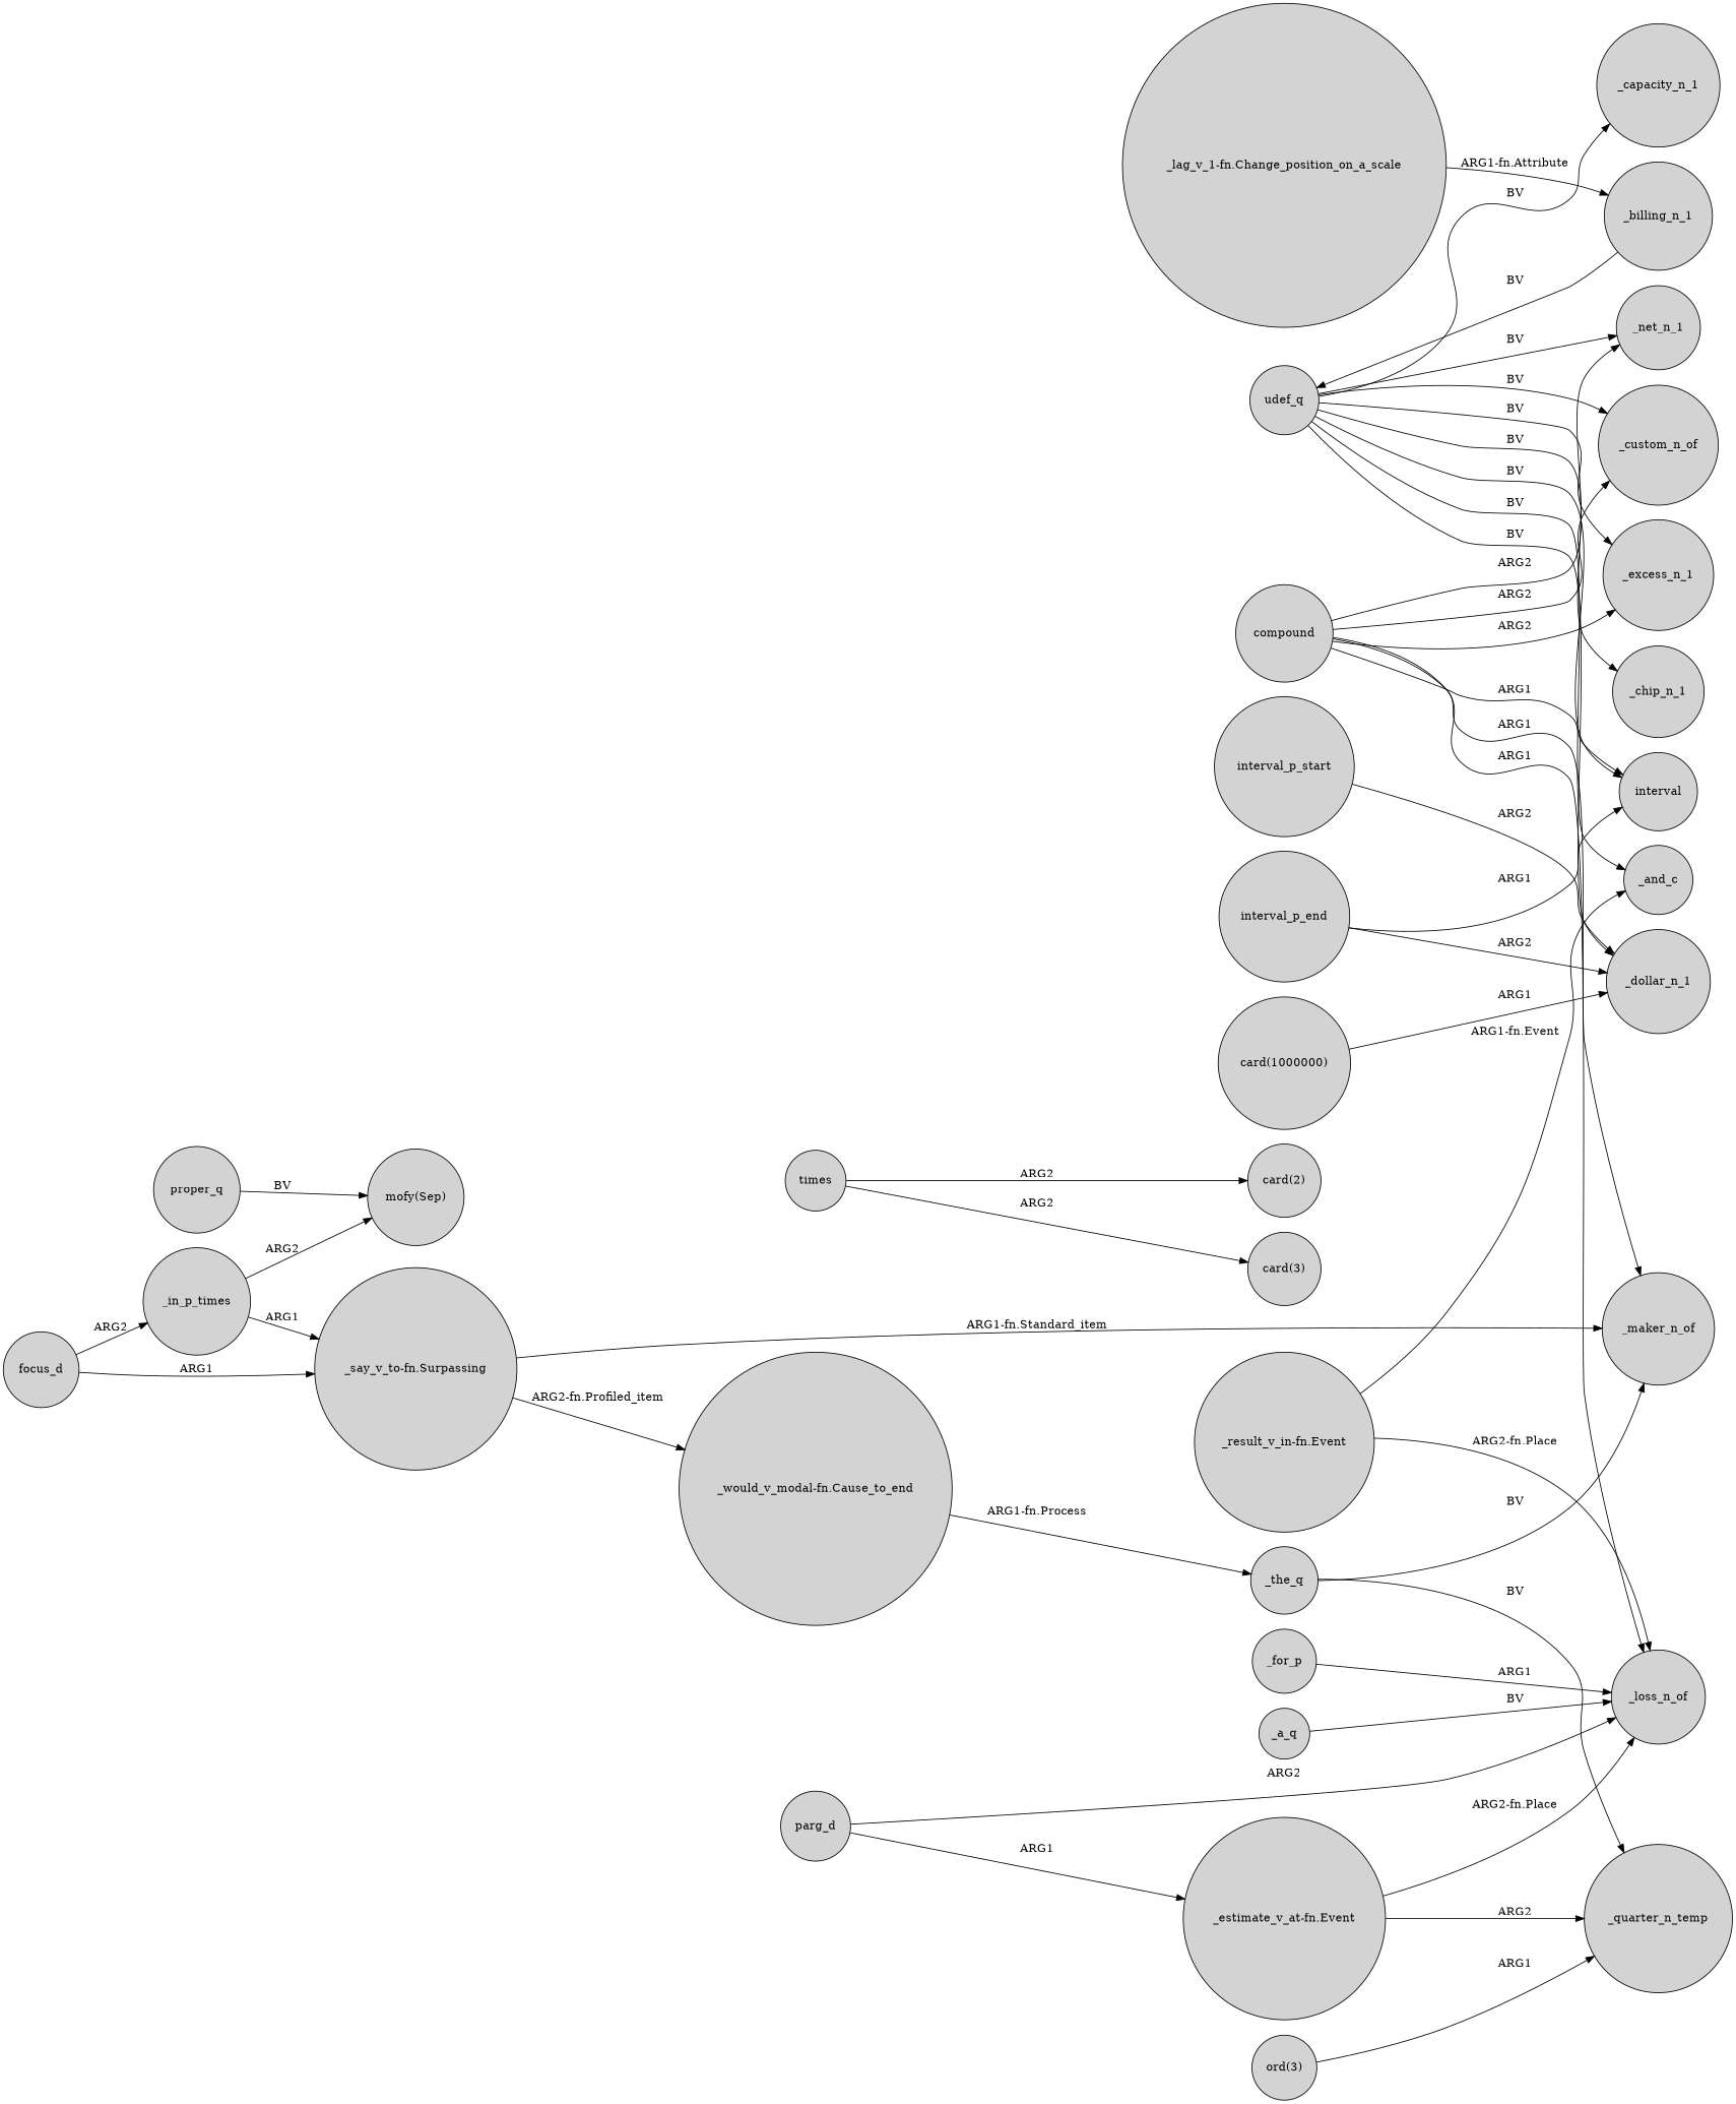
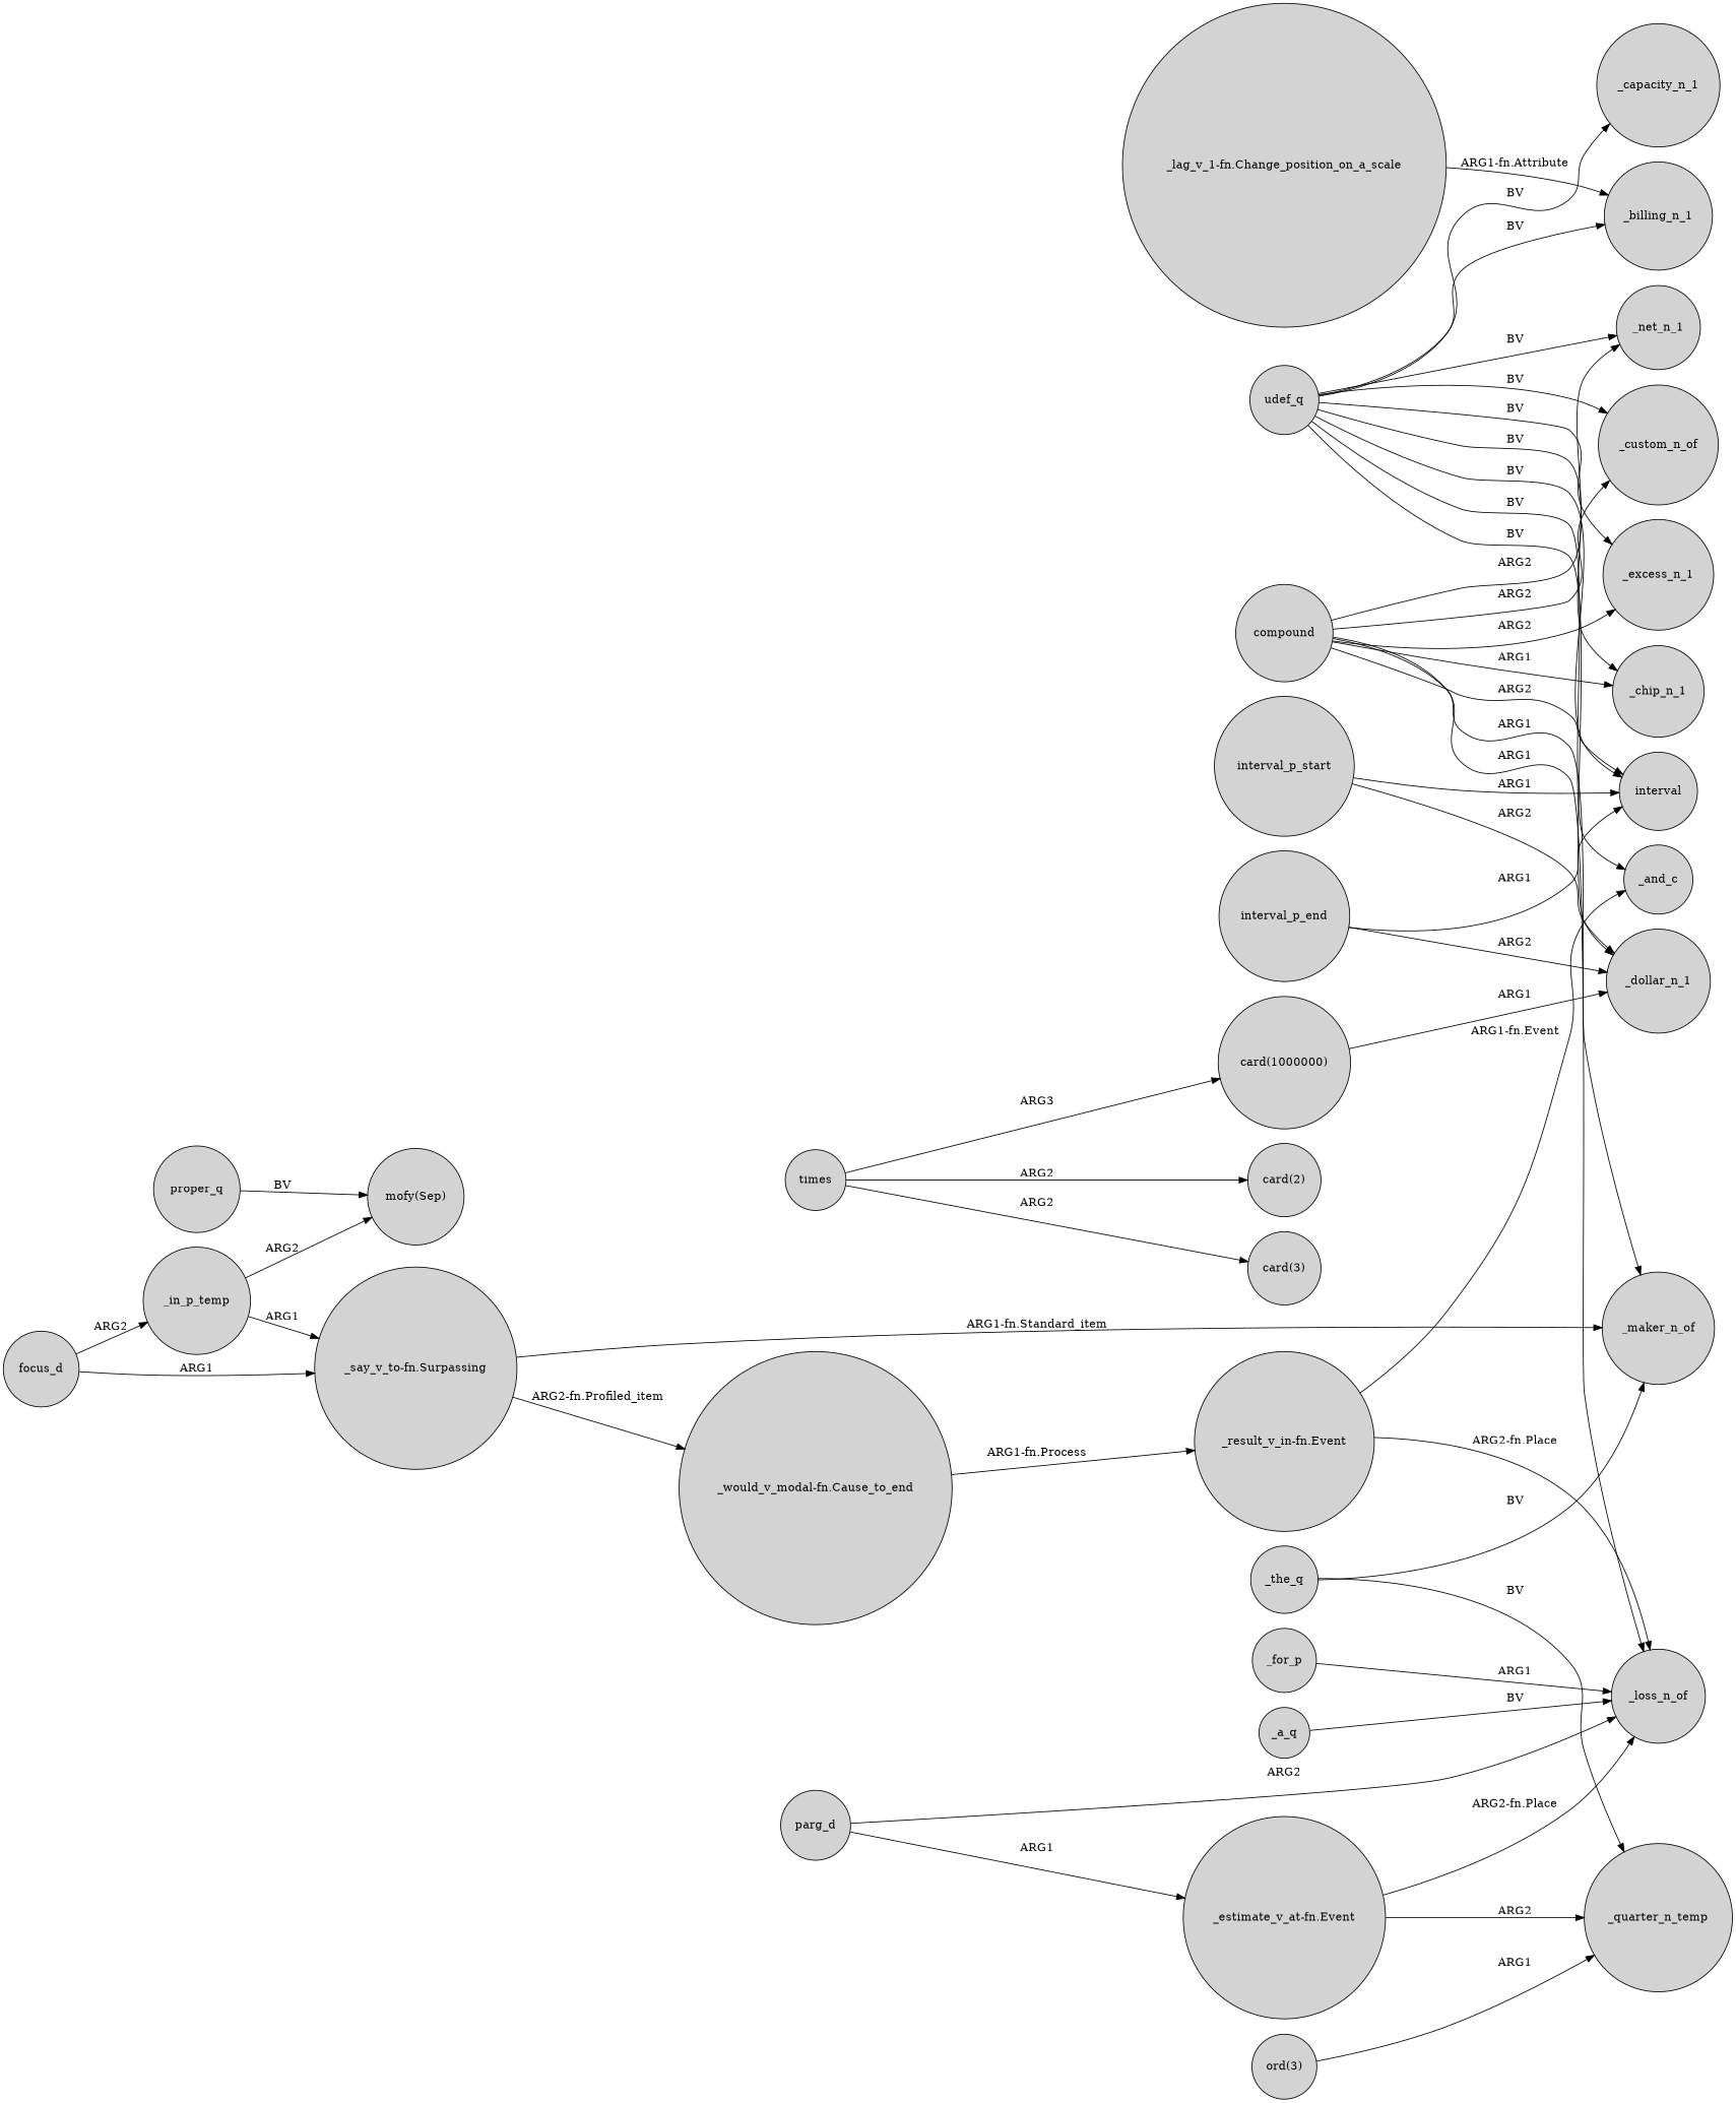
  digraph {
    rankdir=LR
    node [shape=circle style=filled]
-   _in_p_temp [label=_in_p_times]
+   _in_p_temp
    "mofy(Sep)"
    "_say_v_to-fn.Surpassing"
    _maker_n_of
    "_would_v_modal-fn.Cause_to_end"
    compound
    interval
    _chip_n_1
    _loss_n_of
    _net_n_1
    _excess_n_1
    _custom_n_of
    interval_p_start
    _dollar_n_1
    "_result_v_in-fn.Event"
    focus_d
    udef_q
    _capacity_n_1
    _billing_n_1
    _and_c
    _a_q
    "_estimate_v_at-fn.Event"
    _quarter_n_temp
    interval_p_end
    "ord(3)"
    _for_p
    proper_q
    times
    "card(3)"
    "card(1000000)"
    "card(2)"
    _the_q
    "_lag_v_1-fn.Change_position_on_a_scale"
    parg_d
    _in_p_temp -> "mofy(Sep)" [label=ARG2]
    _in_p_temp -> "_say_v_to-fn.Surpassing" [label=ARG1]
    "_say_v_to-fn.Surpassing" -> _maker_n_of [label="ARG1-fn.Standard_item"]
    "_say_v_to-fn.Surpassing" -> "_would_v_modal-fn.Cause_to_end" [label="ARG2-fn.Profiled_item"]
-   "_would_v_modal-fn.Cause_to_end" -> _the_q [label="ARG1-fn.Process"]
+   "_would_v_modal-fn.Cause_to_end" -> "_result_v_in-fn.Event" [label="ARG1-fn.Process"]
    compound -> _maker_n_of [label=ARG1]
-   compound -> interval [label=ARG1]
+   compound -> interval [label=ARG2]
+   compound -> _chip_n_1 [label=ARG1]
    compound -> _loss_n_of [label=ARG1]
    compound -> _net_n_1 [label=ARG2]
    compound -> _excess_n_1 [label=ARG2]
    compound -> _custom_n_of [label=ARG2]
+   interval_p_start -> interval [label=ARG1]
    interval_p_start -> _dollar_n_1 [label=ARG2]
    "_result_v_in-fn.Event" -> _loss_n_of [label="ARG2-fn.Place"]
    "_result_v_in-fn.Event" -> _and_c [label="ARG1-fn.Event"]
    focus_d -> _in_p_temp [label=ARG2]
    focus_d -> "_say_v_to-fn.Surpassing" [label=ARG1]
    udef_q -> interval [label=BV]
    udef_q -> _chip_n_1 [label=BV]
    udef_q -> _net_n_1 [label=BV]
    udef_q -> _excess_n_1 [label=BV]
    udef_q -> _custom_n_of [label=BV]
    udef_q -> _dollar_n_1 [label=BV]
    udef_q -> _capacity_n_1 [label=BV]
-   _billing_n_1 -> udef_q [label=BV]
+   udef_q -> _billing_n_1 [label=BV]
    udef_q -> _and_c [label=BV]
    _a_q -> _loss_n_of [label=BV]
    "_estimate_v_at-fn.Event" -> _loss_n_of [label="ARG2-fn.Place"]
    "_estimate_v_at-fn.Event" -> _quarter_n_temp [label=ARG2]
    interval_p_end -> interval [label=ARG1]
    interval_p_end -> _dollar_n_1 [label=ARG2]
    "ord(3)" -> _quarter_n_temp [label=ARG1]
    _for_p -> _loss_n_of [label=ARG1]
    proper_q -> "mofy(Sep)" [label=BV]
    times -> "card(3)" [label=ARG2]
+   times -> "card(1000000)" [label=ARG3]
    times -> "card(2)" [label=ARG2]
    "card(1000000)" -> _dollar_n_1 [label=ARG1]
    _the_q -> _maker_n_of [label=BV]
    _the_q -> _quarter_n_temp [label=BV]
    "_lag_v_1-fn.Change_position_on_a_scale" -> _billing_n_1 [label="ARG1-fn.Attribute"]
    parg_d -> _loss_n_of [label=ARG2]
    parg_d -> "_estimate_v_at-fn.Event" [label=ARG1]
  }
